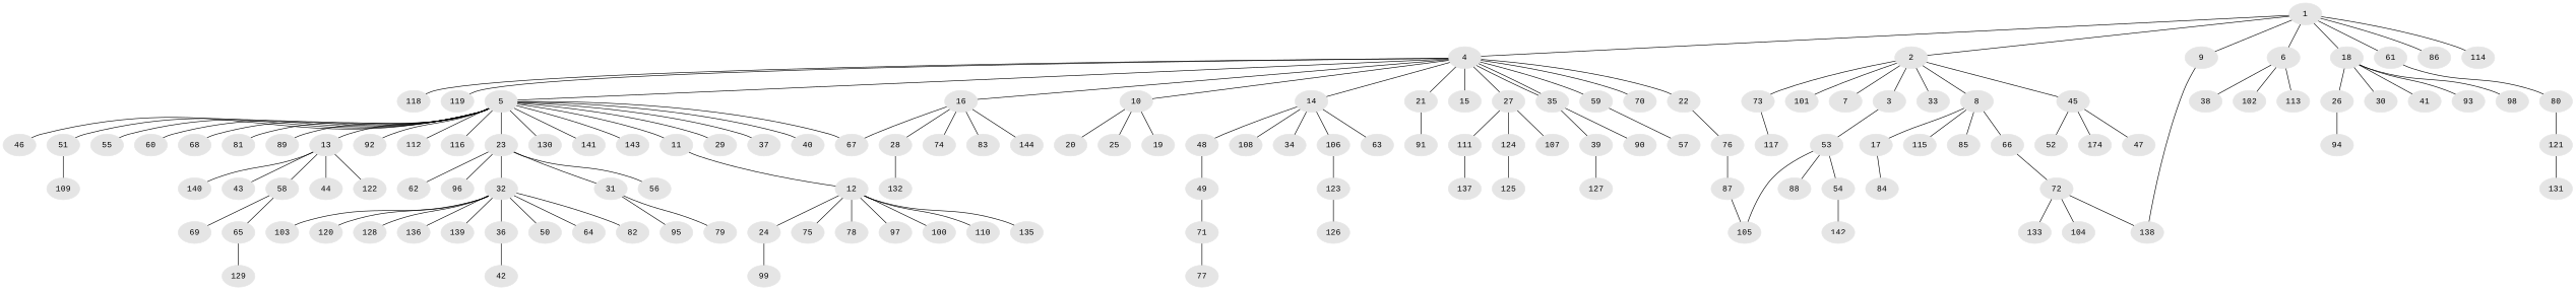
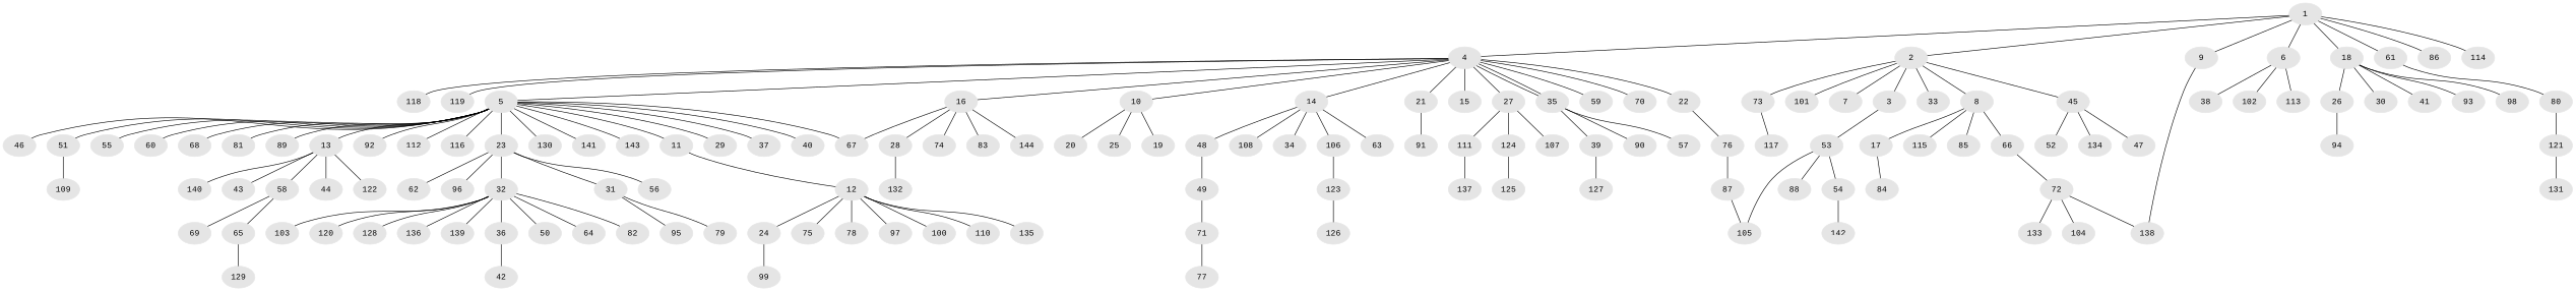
  graph {
    fontname="Liberation Mono"
    node [color=gray90 fontname="Liberation Mono" style=filled]
    edge [fontname="Liberation Mono"]
    1
    2
    4
    6
    9
    18
    61
    86
    114
    3
    7
    8
    33
    45
    73
    101
    5
    10
    14
    15
    16
    21
    22
    27
    35
    59
    70
    118
    119
    38
    102
    113
    138
    26
    30
    41
    93
    98
    80
    53
    17
    66
    85
    115
    47
    52
-   134 [label=174]
+   134
    117
    54
    88
    105
    11
    13
    23
    29
    37
    40
    46
    51
    55
    60
    67
    68
    81
    89
    92
    112
    116
    130
    141
    143
    19
    20
    25
    34
    48
    63
    106
    108
    28
    74
    83
    144
    91
    76
    107
    111
    124
    39
    57
    90
    12
    43
    44
    58
    122
    140
    31
    32
    56
    62
    96
    109
    84
    72
    24
    75
    78
    97
    100
    110
    135
    99
    65
    69
    49
    123
    132
    94
    87
    79
    95
    36
    50
    64
    82
    103
    120
    128
    136
    139
    137
    125
    42
    127
    71
    77
    142
    129
    121
    104
    133
    131
    126
    1 -- 2
    1 -- 4
    1 -- 6
    1 -- 9
    1 -- 18
    1 -- 61
    1 -- 86
    1 -- 114
    2 -- 3
    2 -- 7
    2 -- 8
    2 -- 33
    2 -- 45
    2 -- 73
    2 -- 101
    4 -- 5
    4 -- 10
    4 -- 14
    4 -- 15
    4 -- 16
    4 -- 21
    4 -- 22
    4 -- 27
    4 -- 35
    4 -- 35
    4 -- 59
    4 -- 70
    4 -- 118
    4 -- 119
    6 -- 38
    6 -- 102
    6 -- 113
    9 -- 138
    18 -- 26
    18 -- 30
    18 -- 41
    18 -- 93
    18 -- 98
    61 -- 80
    3 -- 53
    8 -- 17
    8 -- 66
    8 -- 85
    8 -- 115
    45 -- 47
    45 -- 52
    45 -- 134
    73 -- 117
    5 -- 11
    5 -- 13
    5 -- 23
    5 -- 29
    5 -- 37
    5 -- 40
    5 -- 46
    5 -- 51
    5 -- 55
    5 -- 60
    5 -- 67
    5 -- 68
    5 -- 81
    5 -- 89
    5 -- 92
    5 -- 112
    5 -- 116
    5 -- 130
    5 -- 141
    5 -- 143
    10 -- 19
    10 -- 20
    10 -- 25
    14 -- 34
    14 -- 48
    14 -- 63
    14 -- 106
    14 -- 108
    16 -- 67
    16 -- 28
    16 -- 74
    16 -- 83
    16 -- 144
    21 -- 91
    22 -- 76
    27 -- 107
    27 -- 111
    27 -- 124
    35 -- 39
-   59 -- 57
+   35 -- 57
    35 -- 90
    26 -- 94
    80 -- 121
    53 -- 54
    53 -- 88
    53 -- 105
    17 -- 84
    66 -- 72
    54 -- 142
    11 -- 12
    13 -- 43
    13 -- 44
    13 -- 58
    13 -- 122
    13 -- 140
    23 -- 31
    23 -- 32
    23 -- 56
    23 -- 62
    23 -- 96
    51 -- 109
    48 -- 49
    106 -- 123
    28 -- 132
    76 -- 87
    111 -- 137
    124 -- 125
    39 -- 127
    12 -- 24
    12 -- 75
    12 -- 78
    12 -- 97
    12 -- 100
    12 -- 110
    12 -- 135
    58 -- 65
    58 -- 69
    31 -- 79
    31 -- 95
    32 -- 36
    32 -- 50
    32 -- 64
    32 -- 82
    32 -- 103
    32 -- 120
    32 -- 128
    32 -- 136
    32 -- 139
    72 -- 138
    72 -- 104
    72 -- 133
    24 -- 99
    65 -- 129
    49 -- 71
    123 -- 126
    87 -- 105
    36 -- 42
    71 -- 77
    121 -- 131
  }
